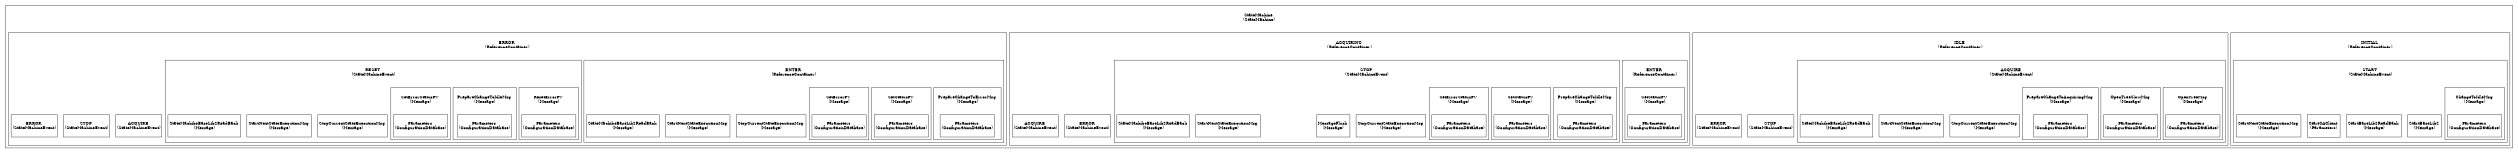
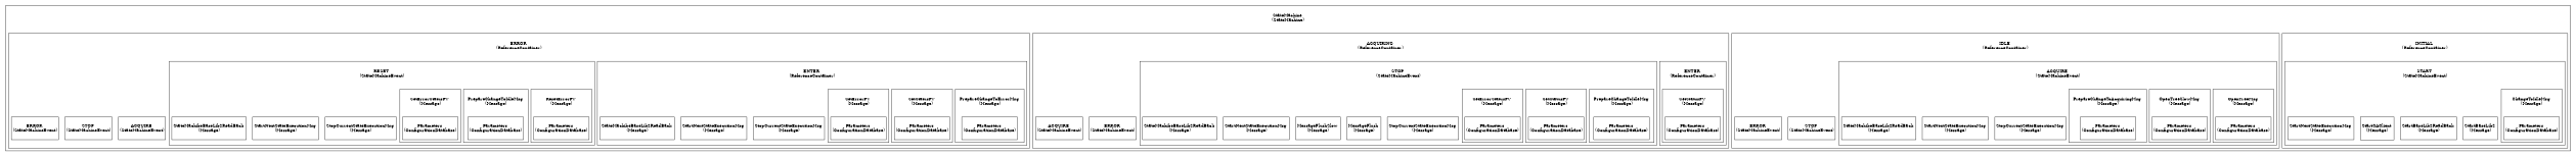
  digraph {
    bgcolor=white
    node [color=black fillcolor=white margin=0 shape=record style=filled]
    n1 [label=<<TABLE border="0" cellborder="0"><TR><TD width="60" height="60"><font point-size="12">Parameters <BR/>(ConfigurationDatabase)</font></TD></TR></TABLE>>]
    n2 [label=<<TABLE border="0" cellborder="0"><TR><TD width="60" height="60"><font point-size="12">StartBaseLib2 <BR/>(Message)</font></TD></TR></TABLE>>]
    n3 [label=<<TABLE border="0" cellborder="0"><TR><TD width="60" height="60"><font point-size="12">StartBaseLib2ReadBack <BR/>(Message)</font></TD></TR></TABLE>>]
-   n4 [label=<<TABLE border="0" cellborder="0"><TR><TD width="60" height="60"><font point-size="12">StartCAClient <BR/>(Parameters)</font></TD></TR></TABLE>>]
+   n4 [label=<<TABLE border="0" cellborder="0"><TR><TD width="60" height="60"><font point-size="12">StartCAClient <BR/>(Message)</font></TD></TR></TABLE>>]
    n5 [label=<<TABLE border="0" cellborder="0"><TR><TD width="60" height="60"><font point-size="12">StartNextStateExecutionMsg <BR/>(Message)</font></TD></TR></TABLE>>]
    n6 [label=<<TABLE border="0" cellborder="0"><TR><TD width="60" height="60"><font point-size="12">Parameters <BR/>(ConfigurationDatabase)</font></TD></TR></TABLE>>]
    n7 [label=<<TABLE border="0" cellborder="0"><TR><TD width="60" height="60"><font point-size="12">Parameters <BR/>(ConfigurationDatabase)</font></TD></TR></TABLE>>]
    n8 [label=<<TABLE border="0" cellborder="0"><TR><TD width="60" height="60"><font point-size="12">Parameters <BR/>(ConfigurationDatabase)</font></TD></TR></TABLE>>]
    n9 [label=<<TABLE border="0" cellborder="0"><TR><TD width="60" height="60"><font point-size="12">StopCurrentStateExecutionMsg <BR/>(Message)</font></TD></TR></TABLE>>]
    n10 [label=<<TABLE border="0" cellborder="0"><TR><TD width="60" height="60"><font point-size="12">StartNextStateExecutionMsg <BR/>(Message)</font></TD></TR></TABLE>>]
    n11 [label=<<TABLE border="0" cellborder="0"><TR><TD width="60" height="60"><font point-size="12">StateMachibeBaseLib2ReadBack <BR/>(Message)</font></TD></TR></TABLE>>]
    n12 [label=<<TABLE border="0" cellborder="0"><TR><TD width="60" height="60"><font point-size="12">STOP <BR/>(StateMachineEvent)</font></TD></TR></TABLE>>]
    n13 [label=<<TABLE border="0" cellborder="0"><TR><TD width="60" height="60"><font point-size="12">ERROR <BR/>(StateMachineEvent)</font></TD></TR></TABLE>>]
    n14 [label=<<TABLE border="0" cellborder="0"><TR><TD width="60" height="60"><font point-size="12">Parameters <BR/>(ConfigurationDatabase)</font></TD></TR></TABLE>>]
    n15 [label=<<TABLE border="0" cellborder="0"><TR><TD width="60" height="60"><font point-size="12">Parameters <BR/>(ConfigurationDatabase)</font></TD></TR></TABLE>>]
    n16 [label=<<TABLE border="0" cellborder="0"><TR><TD width="60" height="60"><font point-size="12">Parameters <BR/>(ConfigurationDatabase)</font></TD></TR></TABLE>>]
    n17 [label=<<TABLE border="0" cellborder="0"><TR><TD width="60" height="60"><font point-size="12">Parameters <BR/>(ConfigurationDatabase)</font></TD></TR></TABLE>>]
    n18 [label=<<TABLE border="0" cellborder="0"><TR><TD width="60" height="60"><font point-size="12">StopCurrentStateExecutionMsg <BR/>(Message)</font></TD></TR></TABLE>>]
    n19 [label=<<TABLE border="0" cellborder="0"><TR><TD width="60" height="60"><font point-size="12">MessageFlush <BR/>(Message)</font></TD></TR></TABLE>>]
+   n20 [label=<<TABLE border="0" cellborder="0"><TR><TD width="60" height="60"><font point-size="12">MessageFlushSlow <BR/>(Message)</font></TD></TR></TABLE>>]
    n21 [label=<<TABLE border="0" cellborder="0"><TR><TD width="60" height="60"><font point-size="12">StartNextStateExecutionMsg <BR/>(Message)</font></TD></TR></TABLE>>]
    n22 [label=<<TABLE border="0" cellborder="0"><TR><TD width="60" height="60"><font point-size="12">StateMachibeBaseLib2ReadBack <BR/>(Message)</font></TD></TR></TABLE>>]
    n23 [label=<<TABLE border="0" cellborder="0"><TR><TD width="60" height="60"><font point-size="12">ERROR <BR/>(StateMachineEvent)</font></TD></TR></TABLE>>]
    n24 [label=<<TABLE border="0" cellborder="0"><TR><TD width="60" height="60"><font point-size="12">ACQUIRE <BR/>(StateMachineEvent)</font></TD></TR></TABLE>>]
    n25 [label=<<TABLE border="0" cellborder="0"><TR><TD width="60" height="60"><font point-size="12">Parameters <BR/>(ConfigurationDatabase)</font></TD></TR></TABLE>>]
    n26 [label=<<TABLE border="0" cellborder="0"><TR><TD width="60" height="60"><font point-size="12">Parameters <BR/>(ConfigurationDatabase)</font></TD></TR></TABLE>>]
    n27 [label=<<TABLE border="0" cellborder="0"><TR><TD width="60" height="60"><font point-size="12">Parameters <BR/>(ConfigurationDatabase)</font></TD></TR></TABLE>>]
    n28 [label=<<TABLE border="0" cellborder="0"><TR><TD width="60" height="60"><font point-size="12">StopCurrentStateExecutionMsg <BR/>(Message)</font></TD></TR></TABLE>>]
    n29 [label=<<TABLE border="0" cellborder="0"><TR><TD width="60" height="60"><font point-size="12">StartNextStateExecutionMsg <BR/>(Message)</font></TD></TR></TABLE>>]
    n30 [label=<<TABLE border="0" cellborder="0"><TR><TD width="60" height="60"><font point-size="12">StateMachibeBaseLib2ReadBack <BR/>(Message)</font></TD></TR></TABLE>>]
    n31 [label=<<TABLE border="0" cellborder="0"><TR><TD width="60" height="60"><font point-size="12">Parameters <BR/>(ConfigurationDatabase)</font></TD></TR></TABLE>>]
    n32 [label=<<TABLE border="0" cellborder="0"><TR><TD width="60" height="60"><font point-size="12">Parameters <BR/>(ConfigurationDatabase)</font></TD></TR></TABLE>>]
    n33 [label=<<TABLE border="0" cellborder="0"><TR><TD width="60" height="60"><font point-size="12">Parameters <BR/>(ConfigurationDatabase)</font></TD></TR></TABLE>>]
    n34 [label=<<TABLE border="0" cellborder="0"><TR><TD width="60" height="60"><font point-size="12">StopCurrentStateExecutionMsg <BR/>(Message)</font></TD></TR></TABLE>>]
    n35 [label=<<TABLE border="0" cellborder="0"><TR><TD width="60" height="60"><font point-size="12">StartNextStateExecutionMsg <BR/>(Message)</font></TD></TR></TABLE>>]
    n36 [label=<<TABLE border="0" cellborder="0"><TR><TD width="60" height="60"><font point-size="12">StateMachibeBaseLib2ReadBack <BR/>(Message)</font></TD></TR></TABLE>>]
    n37 [label=<<TABLE border="0" cellborder="0"><TR><TD width="60" height="60"><font point-size="12">ACQUIRE <BR/>(StateMachineEvent)</font></TD></TR></TABLE>>]
    n38 [label=<<TABLE border="0" cellborder="0"><TR><TD width="60" height="60"><font point-size="12">STOP <BR/>(StateMachineEvent)</font></TD></TR></TABLE>>]
    n39 [label=<<TABLE border="0" cellborder="0"><TR><TD width="60" height="60"><font point-size="12">ERROR <BR/>(StateMachineEvent)</font></TD></TR></TABLE>>]
    subgraph cluster_1 {
      label=<<TABLE border="0" cellborder="0"><TR><TD width="60" height="60"><font point-size="12">StateMachine <BR/>(StateMachine)</font></TD></TR></TABLE>>
      subgraph cluster_2 {
        label=<<TABLE border="0" cellborder="0"><TR><TD width="60" height="60"><font point-size="12">INITIAL <BR/>(ReferenceContainer)</font></TD></TR></TABLE>>
        subgraph cluster_3 {
          label=<<TABLE border="0" cellborder="0"><TR><TD width="60" height="60"><font point-size="12">START <BR/>(StateMachineEvent)</font></TD></TR></TABLE>>
          n2
          n3
          n4
          n5
          subgraph cluster_4 {
            label=<<TABLE border="0" cellborder="0"><TR><TD width="60" height="60"><font point-size="12">ChangeToIdleMsg <BR/>(Message)</font></TD></TR></TABLE>>
            n1
          }
        }
      }
      subgraph cluster_5 {
        label=<<TABLE border="0" cellborder="0"><TR><TD width="60" height="60"><font point-size="12">IDLE <BR/>(ReferenceContainer)</font></TD></TR></TABLE>>
        n12
        n13
        subgraph cluster_6 {
          label=<<TABLE border="0" cellborder="0"><TR><TD width="60" height="60"><font point-size="12">ACQUIRE <BR/>(StateMachineEvent)</font></TD></TR></TABLE>>
          n9
          n10
          n11
          subgraph cluster_7 {
            label=<<TABLE border="0" cellborder="0"><TR><TD width="60" height="60"><font point-size="12">OpenTreeMsg <BR/>(Message)</font></TD></TR></TABLE>>
            n6
          }
          subgraph cluster_8 {
            label=<<TABLE border="0" cellborder="0"><TR><TD width="60" height="60"><font point-size="12">OpenTreeSlowMsg <BR/>(Message)</font></TD></TR></TABLE>>
            n7
          }
          subgraph cluster_9 {
            label=<<TABLE border="0" cellborder="0"><TR><TD width="60" height="60"><font point-size="12">PrepareChangeToAcquiringMsg <BR/>(Message)</font></TD></TR></TABLE>>
            n8
          }
        }
      }
      subgraph cluster_10 {
        label=<<TABLE border="0" cellborder="0"><TR><TD width="60" height="60"><font point-size="12">ACQUIRING <BR/>(ReferenceContainer)</font></TD></TR></TABLE>>
        n23
        n24
        subgraph cluster_11 {
          label=<<TABLE border="0" cellborder="0"><TR><TD width="60" height="60"><font point-size="12">ENTER <BR/>(ReferenceContainer)</font></TD></TR></TABLE>>
          subgraph cluster_12 {
            label=<<TABLE border="0" cellborder="0"><TR><TD width="60" height="60"><font point-size="12">SetStatusPV <BR/>(Message)</font></TD></TR></TABLE>>
            n14
          }
        }
        subgraph cluster_13 {
          label=<<TABLE border="0" cellborder="0"><TR><TD width="60" height="60"><font point-size="12">STOP <BR/>(StateMachineEvent)</font></TD></TR></TABLE>>
          n18
          n19
+         n20
          n21
          n22
          subgraph cluster_14 {
            label=<<TABLE border="0" cellborder="0"><TR><TD width="60" height="60"><font point-size="12">PrepareChangeToIdleMsg <BR/>(Message)</font></TD></TR></TABLE>>
            n15
          }
          subgraph cluster_15 {
            label=<<TABLE border="0" cellborder="0"><TR><TD width="60" height="60"><font point-size="12">SetStatusPV <BR/>(Message)</font></TD></TR></TABLE>>
            n16
          }
          subgraph cluster_16 {
            label=<<TABLE border="0" cellborder="0"><TR><TD width="60" height="60"><font point-size="12">SetErrorStatusPV <BR/>(Message)</font></TD></TR></TABLE>>
            n17
          }
        }
      }
      subgraph cluster_17 {
        label=<<TABLE border="0" cellborder="0"><TR><TD width="60" height="60"><font point-size="12">ERROR <BR/>(ReferenceContainer)</font></TD></TR></TABLE>>
        n37
        n38
        n39
        subgraph cluster_18 {
          label=<<TABLE border="0" cellborder="0"><TR><TD width="60" height="60"><font point-size="12">ENTER <BR/>(ReferenceContainer)</font></TD></TR></TABLE>>
          n28
          n29
          n30
          subgraph cluster_19 {
            label=<<TABLE border="0" cellborder="0"><TR><TD width="60" height="60"><font point-size="12">PrepareChangeToErrorMsg <BR/>(Message)</font></TD></TR></TABLE>>
            n25
          }
          subgraph cluster_20 {
            label=<<TABLE border="0" cellborder="0"><TR><TD width="60" height="60"><font point-size="12">SetStatusPV <BR/>(Message)</font></TD></TR></TABLE>>
            n26
          }
          subgraph cluster_21 {
            label=<<TABLE border="0" cellborder="0"><TR><TD width="60" height="60"><font point-size="12">SetErrorPV <BR/>(Message)</font></TD></TR></TABLE>>
            n27
          }
        }
        subgraph cluster_22 {
          label=<<TABLE border="0" cellborder="0"><TR><TD width="60" height="60"><font point-size="12">RESET <BR/>(StateMachineEvent)</font></TD></TR></TABLE>>
          n34
          n35
          n36
          subgraph cluster_23 {
            label=<<TABLE border="0" cellborder="0"><TR><TD width="60" height="60"><font point-size="12">ResetErrorPV <BR/>(Message)</font></TD></TR></TABLE>>
            n31
          }
          subgraph cluster_24 {
            label=<<TABLE border="0" cellborder="0"><TR><TD width="60" height="60"><font point-size="12">PrepareChangeToIdleMsg <BR/>(Message)</font></TD></TR></TABLE>>
            n32
          }
          subgraph cluster_25 {
            label=<<TABLE border="0" cellborder="0"><TR><TD width="60" height="60"><font point-size="12">SetErrorStatusPV <BR/>(Message)</font></TD></TR></TABLE>>
            n33
          }
        }
      }
    }
  }
